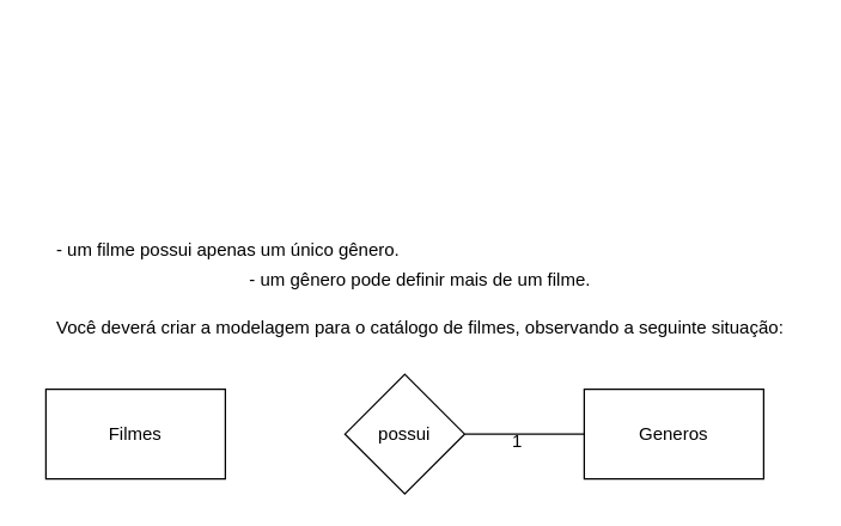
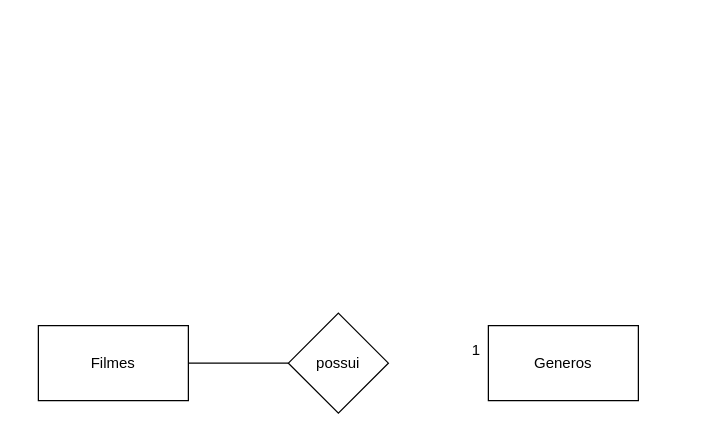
  <mxCell id="0" />
  <mxCell id="1" parent="0" />
  <mxCell id="2" value="Filmes" style="rounded=0;whiteSpace=wrap;html=1;" vertex="1" parent="1"><mxGeometry x="30" y="260" width="120" height="60" as="geometry" /></mxCell>
  <mxCell id="3" value="Generos" style="rounded=0;whiteSpace=wrap;html=1;" vertex="1" parent="1"><mxGeometry x="390" y="260" width="120" height="60" as="geometry" /></mxCell>
- <mxCell id="4" style="edgeStyle=orthogonalEdgeStyle;rounded=0;orthogonalLoop=1;jettySize=auto;html=1;endArrow=none;endFill=0;" edge="1" parent="1" source="5" target="3"><mxGeometry relative="1" as="geometry" /></mxCell>
+ <mxCell id="4" style="edgeStyle=orthogonalEdgeStyle;rounded=0;orthogonalLoop=1;jettySize=auto;html=1;endArrow=none;endFill=0;" edge="1" parent="1" source="5" target="2"><mxGeometry relative="1" as="geometry" /></mxCell>
  <mxCell id="5" value="possui" style="rhombus;whiteSpace=wrap;html=1;" vertex="1" parent="1"><mxGeometry x="230" y="250" width="80" height="80" as="geometry" /></mxCell>
- <mxCell id="6" value="&lt;div&gt;1&lt;/div&gt;" style="text;html=1;align=center;verticalAlign=middle;resizable=0;points=[];autosize=1;" vertex="1" parent="1"><mxGeometry x="335" y="285" width="20" height="20" as="geometry" /></mxCell>
- <mxCell id="7" value="&lt;br/&gt;      &lt;table class=&quot;highlight tab-size js-file-line-container&quot;&gt;&lt;tbody&gt;&lt;tr&gt;&lt;td id=&quot;LC2&quot; class=&quot;blob-code blob-code-inner js-file-line&quot;&gt;&lt;br/&gt;&lt;br&gt;&lt;/td&gt;&lt;br/&gt;      &lt;/tr&gt;&lt;br/&gt;      &lt;tr&gt;&lt;br/&gt;        &lt;/tr&gt;&lt;/tbody&gt;&lt;/table&gt;&lt;table class=&quot;highlight tab-size js-file-line-container&quot;&gt;&lt;tbody&gt;&lt;tr&gt;&lt;td id=&quot;LC3&quot; class=&quot;blob-code blob-code-inner js-file-line&quot;&gt;- um filme possui apenas um único gênero.&lt;/td&gt;&lt;br/&gt;      &lt;/tr&gt;&lt;br/&gt;      &lt;tr&gt;&lt;br/&gt;        &lt;/tr&gt;&lt;/tbody&gt;&lt;/table&gt;- um gênero pode definir mais de um filme.&lt;table class=&quot;highlight tab-size js-file-line-container&quot;&gt;&lt;tbody&gt;&lt;tr&gt;&lt;td id=&quot;LC1&quot; class=&quot;blob-code blob-code-inner js-file-line&quot;&gt;Você deverá criar a modelagem para o catálogo de filmes, observando a seguinte situação:&lt;/td&gt;&lt;br/&gt;      &lt;/tr&gt;&lt;tr&gt;&lt;br/&gt;        &lt;/tr&gt;&lt;/tbody&gt;&lt;/table&gt;" style="text;html=1;align=center;verticalAlign=middle;resizable=0;points=[];autosize=1;" vertex="1" parent="1"><mxGeometry x="20" y="20" width="520" height="210" as="geometry" /></mxCell>
+ <mxCell id="6" value="&lt;div&gt;1&lt;/div&gt;" style="text;html=1;align=center;verticalAlign=middle;resizable=0;points=[];autosize=1;" vertex="1" parent="1"><mxGeometry x="370" y="270" width="20" height="20" as="geometry" /></mxCell>
